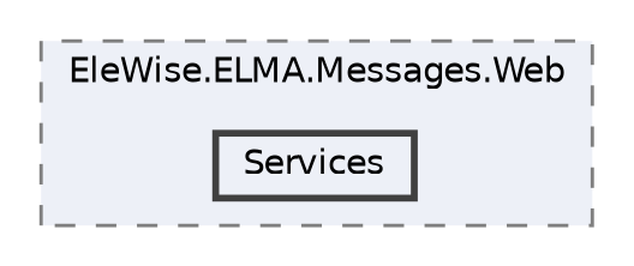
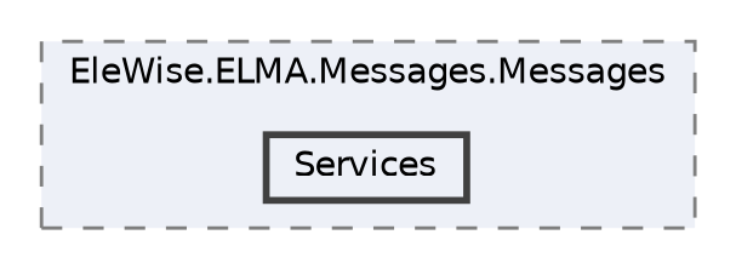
  digraph {
    compound=true
    n1 [color=grey25 fillcolor="#edf0f7" fontname=Helvetica fontsize=10 height=0.2 label=Services shape=box style="filled,bold" width=0.4]
    subgraph cluster_1 {
      bgcolor="#edf0f7"
      fontname=Helvetica
      fontsize=10
-     label="EleWise.ELMA.Messages.Web"
+     label="EleWise.ELMA.Messages.Messages"
      pencolor=grey50
      style="filled,dashed"
      n1
    }
  }
